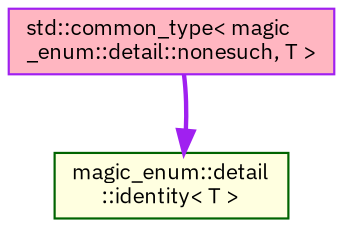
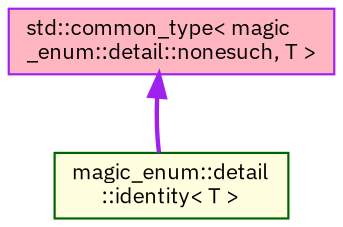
  digraph {
    fontname="IBM Plex Sans"
    node [fontname="IBM Plex Sans" fontsize=10 shape=box style=filled]
    n1 [color=purple fillcolor=lightpink fontcolor=black height=0.2 label="std::common_type\< magic\l_enum::detail::nonesuch, T \>" width=0.4]
    n2 [color=darkgreen fillcolor=lightyellow height=0.2 label="magic_enum::detail\l::identity\< T \>" width=0.4]
-   n2 -> n1 [color=purple dir=back fontname="IBM Plex Sans" fontsize=10 labelfontname=Helvetica labelfontsize=10 style=bold]
+   n1 -> n2 [color=purple dir=back fontname="IBM Plex Sans" fontsize=10 labelfontname=Helvetica labelfontsize=10 style=bold]
  }
